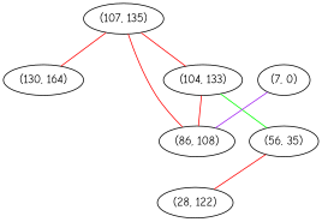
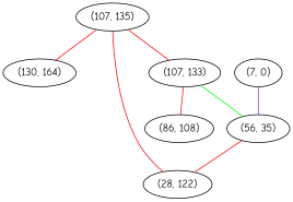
  graph {
    fontname="Comic Neue"
    node [fontname="Comic Neue"]
    edge [color=red fontname="Comic Neue" weight=1]
    "(107, 135)"
-   "(107, 133)" [label="(104, 133)"]
+   "(107, 133)"
    "(28, 122)"
    n4 [label="(130, 164)"]
    n5 [label="(56, 35)"]
    "(86, 108)"
    n7 [label="(7, 0)"]
    "(107, 135)" -- "(107, 133)"
-   "(107, 135)" -- "(86, 108)"
+   "(107, 135)" -- "(28, 122)"
    "(107, 135)" -- n4
    "(107, 133)" -- n5 [color=green weight=2]
    "(107, 133)" -- "(86, 108)"
    n5 -- "(28, 122)"
-   n7 -- "(86, 108)" [color=purple weight=4]
+   n7 -- n5 [color=purple weight=4]
  }
